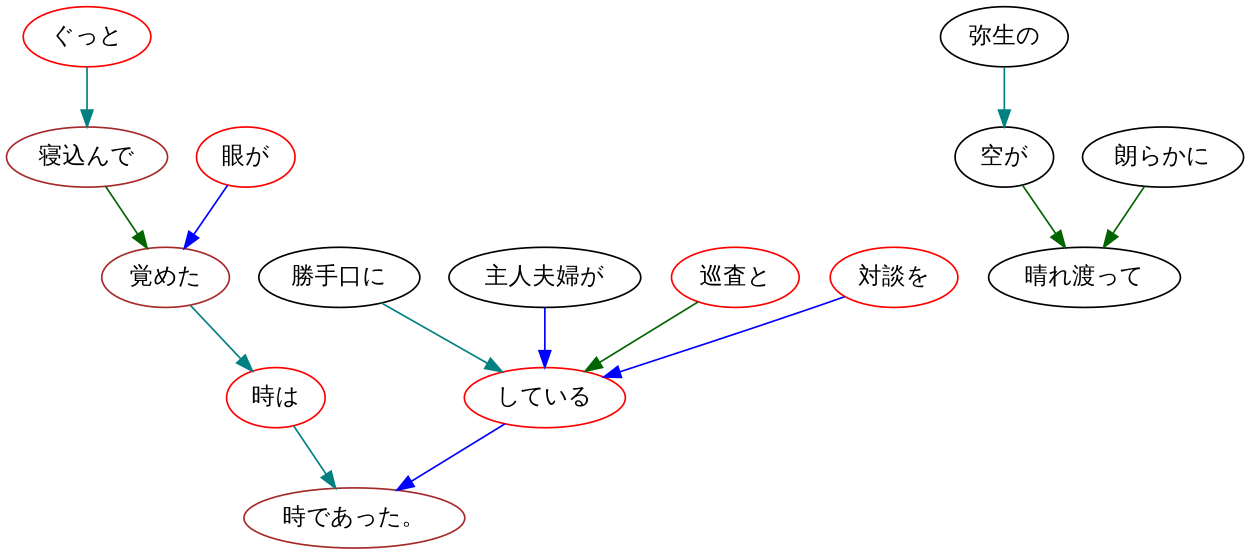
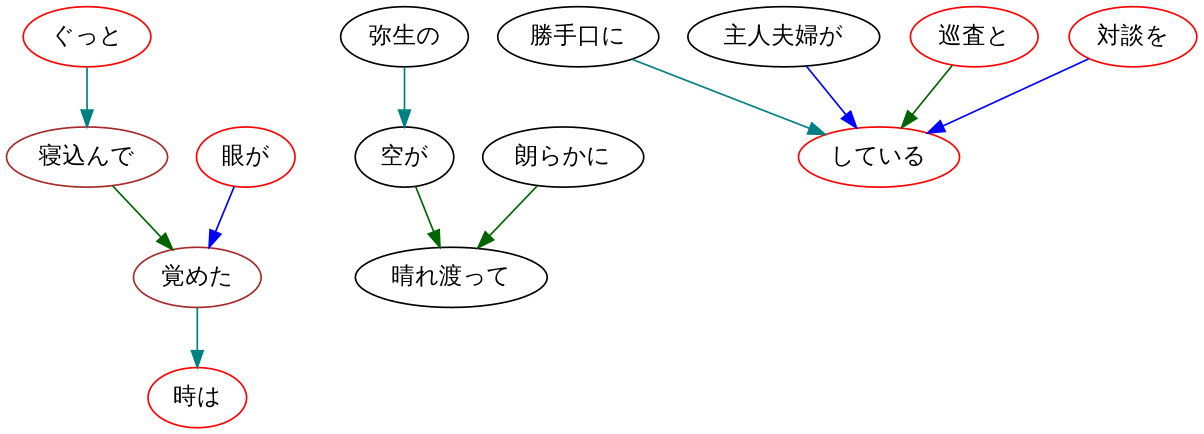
  digraph {
    fontname=Lato
    node [color=red fontname=Lato]
    edge [color=teal fontname=Lato]
    n1 [label="ぐっと"]
    n2 [color=brown label="寝込んで"]
    n3 [color=brown label="覚めた"]
    n4 [label="時は"]
    n5 [label="眼が"]
-   n6 [color=brown label="時であった。"]
    n7 [color=black label="弥生の"]
    n8 [color=black label="空が"]
    n9 [color=black label="晴れ渡って"]
    n10 [color=black label="朗らかに"]
    n11 [label="している"]
    n12 [color=black label="勝手口に"]
    n13 [color=black label="主人夫婦が"]
    n14 [label="巡査と"]
    n15 [label="対談を"]
    n1 -> n2
    n2 -> n3 [color=darkgreen]
    n3 -> n4
-   n4 -> n6
    n5 -> n3 [color=blue]
    n7 -> n8
    n8 -> n9 [color=darkgreen]
    n10 -> n9 [color=darkgreen]
-   n11 -> n6 [color=blue]
    n12 -> n11
    n13 -> n11 [color=blue]
    n14 -> n11 [color=darkgreen]
    n15 -> n11 [color=blue]
  }
